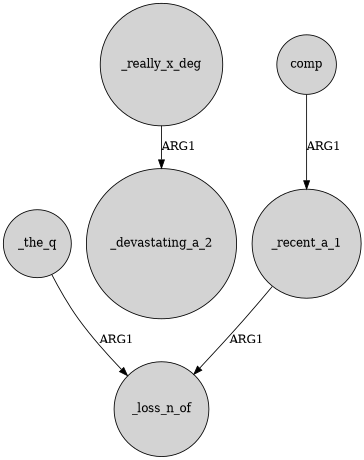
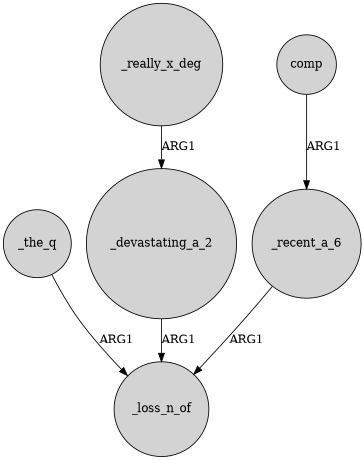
  digraph {
    node [shape=circle style=filled]
    _the_q
    _loss_n_of
    n3 [label=_devastating_a_2]
-   _recent_a_1
+   _recent_a_1 [label=_recent_a_6]
    comp
    _really_x_deg
    _the_q -> _loss_n_of [label=ARG1]
+   n3 -> _loss_n_of [label=ARG1]
    _recent_a_1 -> _loss_n_of [label=ARG1]
    comp -> _recent_a_1 [label=ARG1]
    _really_x_deg -> n3 [label=ARG1]
  }
